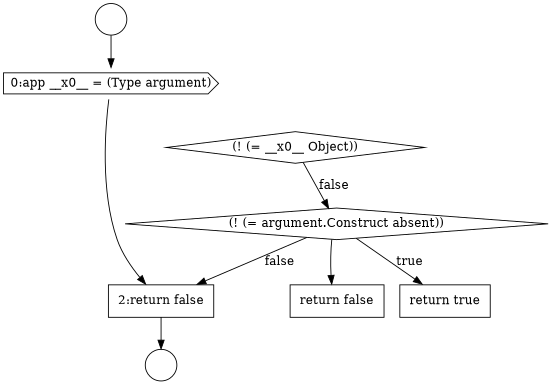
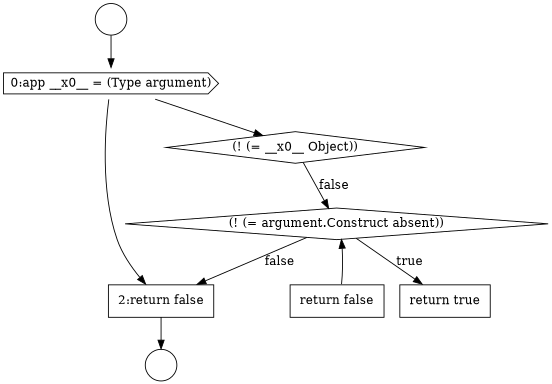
  digraph {
    node [color=black fillcolor=white shape=none style=filled]
    edge [color=black]
    n1 [label=<<font color="black">(! (= __x0__ Object))</font>> shape=diamond]
    n2 [label=<<font color="black">(! (= argument.Construct absent))</font>> shape=diamond]
    n3 [label=<<font color="black">     <table border="0" cellborder="1" cellspacing="0" cellpadding="10">       <tr><td align="left">return false</td></tr>     </table>   </font>> margin=0]
    n4 [label=<<font color="black">     <table border="0" cellborder="1" cellspacing="0" cellpadding="10">       <tr><td align="left">2:return false</td></tr>     </table>   </font>> margin=0]
    n5 [label=<<font color="black">     <table border="0" cellborder="1" cellspacing="0" cellpadding="10">       <tr><td align="left">return true</td></tr>     </table>   </font>> margin=0]
    n6 [label=" " shape=circle]
    n7 [label=<<font color="black">0:app __x0__ = (Type argument)</font>> shape=cds]
    n8 [label=" " shape=circle]
    n1 -> n2 [label=<<font color="black">false</font>>]
    n2 -> n4 [label=<<font color="black">false</font>>]
    n2 -> n5 [label=<<font color="black">true</font>>]
-   n2 -> n3
+   n3 -> n2
    n4 -> n6
+   n7 -> n1
    n7 -> n4
    n8 -> n7
  }
